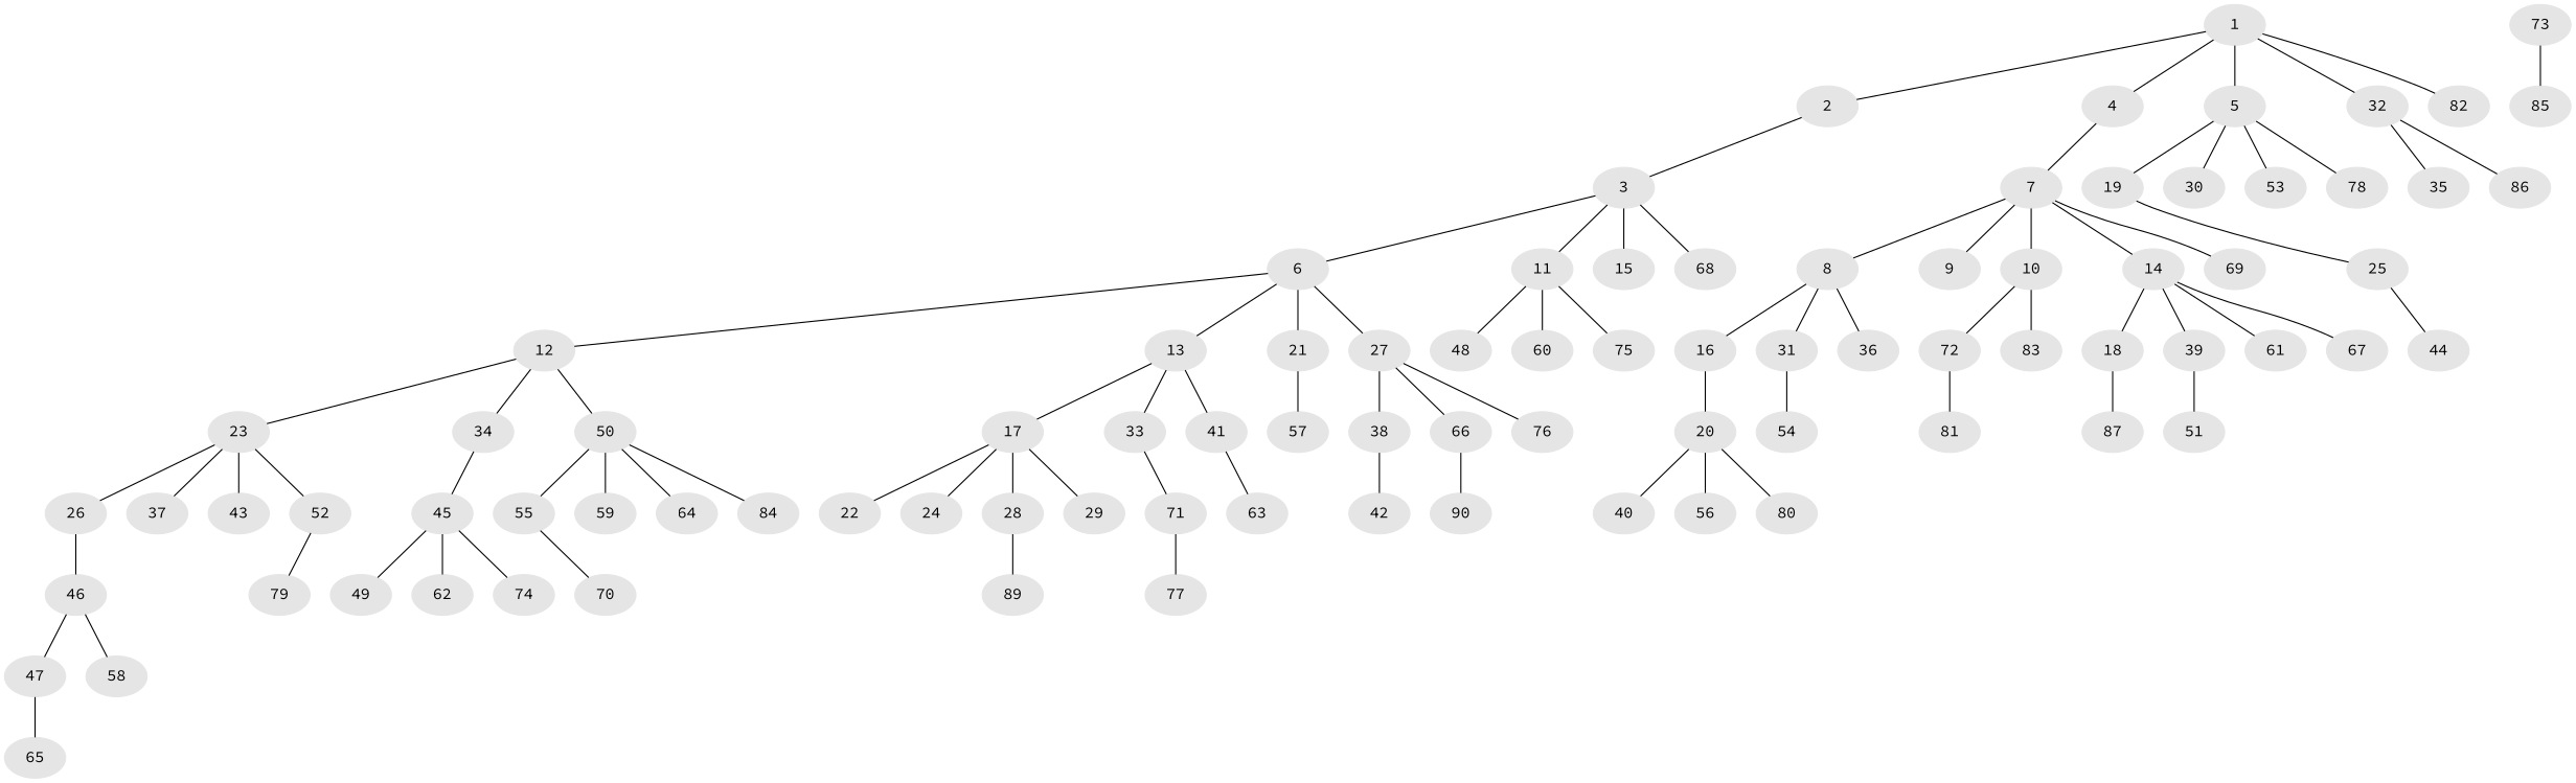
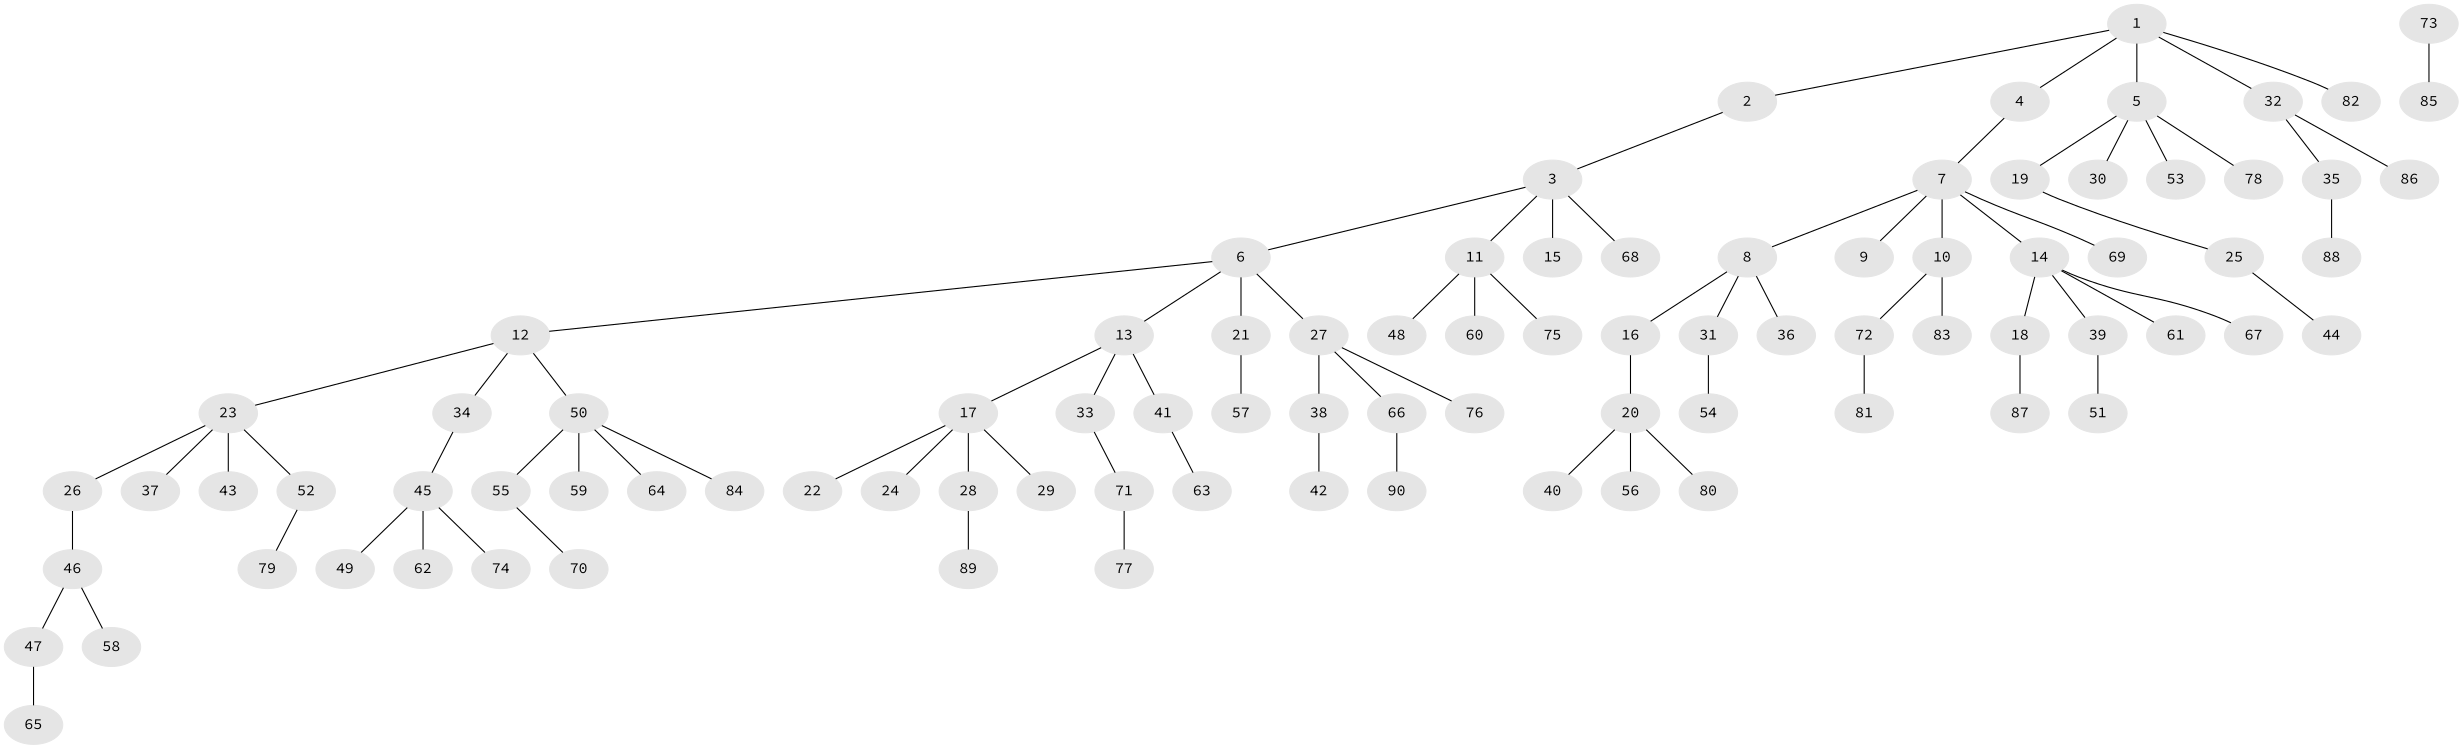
  graph {
    fontname="Source Code Pro"
    node [color=gray90 fontname="Source Code Pro" style=filled]
    edge [fontname="Source Code Pro"]
    1
    2
    4
    5
    32
    82
    3
    7
    19
    30
    53
    78
    35
    86
    6
    11
    15
    68
    20
    40
    56
    80
    12
    13
    21
    27
    48
    60
    75
    8
    9
    10
    14
    69
    25
    23
    34
    50
    17
    33
    41
    57
    38
    66
    76
    16
    31
    36
    72
    83
    18
    39
    61
    67
    54
    81
    26
    37
    43
    52
    45
    55
    59
    64
    84
    22
    24
    28
    29
    71
    63
    87
    51
    89
    44
    46
    79
    73
    85
    47
    58
    42
    90
+   88
    77
    49
    62
    74
    65
    70
    1 -- 2
    1 -- 4
    1 -- 5
    1 -- 32
    1 -- 82
    2 -- 3
    4 -- 7
    5 -- 19
    5 -- 30
    5 -- 53
    5 -- 78
    32 -- 35
    32 -- 86
    3 -- 6
    3 -- 11
    3 -- 15
    3 -- 68
    7 -- 8
    7 -- 9
    7 -- 10
    7 -- 14
    7 -- 69
    19 -- 25
+   35 -- 88
    6 -- 12
    6 -- 13
    6 -- 21
    6 -- 27
    11 -- 48
    11 -- 60
    11 -- 75
    20 -- 40
    20 -- 56
    20 -- 80
    12 -- 23
    12 -- 34
    12 -- 50
    13 -- 17
    13 -- 33
    13 -- 41
    21 -- 57
    27 -- 38
    27 -- 66
    27 -- 76
    8 -- 16
    8 -- 31
    8 -- 36
    10 -- 72
    10 -- 83
    14 -- 18
    14 -- 39
    14 -- 61
    14 -- 67
    25 -- 44
    23 -- 26
    23 -- 37
    23 -- 43
    23 -- 52
    34 -- 45
    50 -- 55
    50 -- 59
    50 -- 64
    50 -- 84
    17 -- 22
    17 -- 24
    17 -- 28
    17 -- 29
    33 -- 71
    41 -- 63
    38 -- 42
    66 -- 90
    16 -- 20
    31 -- 54
    72 -- 81
    18 -- 87
    39 -- 51
    26 -- 46
    52 -- 79
    45 -- 49
    45 -- 62
    45 -- 74
    55 -- 70
    28 -- 89
    71 -- 77
    46 -- 47
    46 -- 58
    73 -- 85
    47 -- 65
  }
